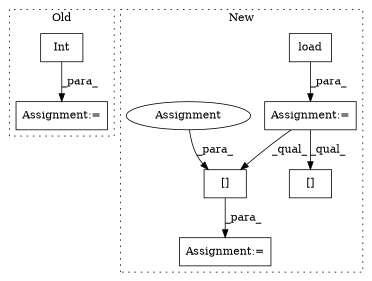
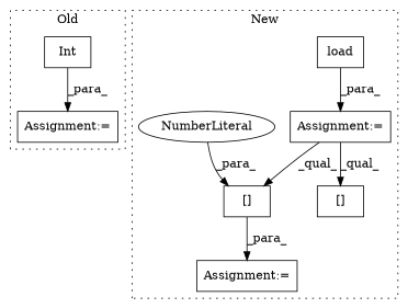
  digraph {
    node [a=7 l=1 shape=box]
    n1 [a=32 l="4,1" label=Int s="1914,1948"]
    n2 [label="Assignment:=" s=1913]
    n3 [a=32 l="5,1" label=load s="1912,1923"]
    n4 [a=2 l="47,1" label="[]" s="1961,2009"]
-   n5 [a=34 label=Assignment s=2008 shape=ellipse]
+   n5 [a=34 label=NumberLiteral s=2008 shape=ellipse]
    n6 [a=2 l="17,1" label="[]" s="1961,1988"]
    n7 [label="Assignment:=" s=1960]
    n8 [label="Assignment:=" s=1906]
    subgraph cluster_1 {
      label=Old
      style=dotted
      n1
      n2
    }
    subgraph cluster_2 {
      label=New
      style=dotted
      n3
      n4
      n5
      n6
      n7
      n8
    }
    n1 -> n2 [label=_para_]
    n3 -> n8 [label=_para_]
    n4 -> n7 [label=_para_]
    n5 -> n4 [label=_para_]
    n8 -> n4 [label=_qual_]
    n8 -> n6 [label=_qual_]
  }
